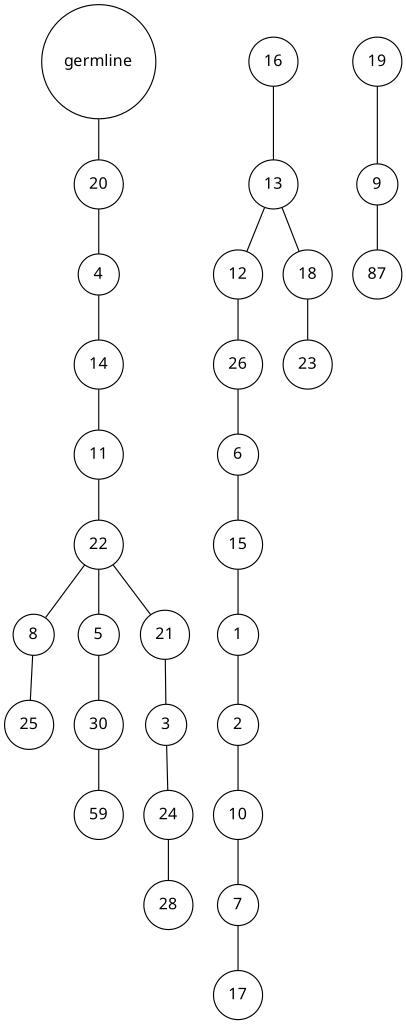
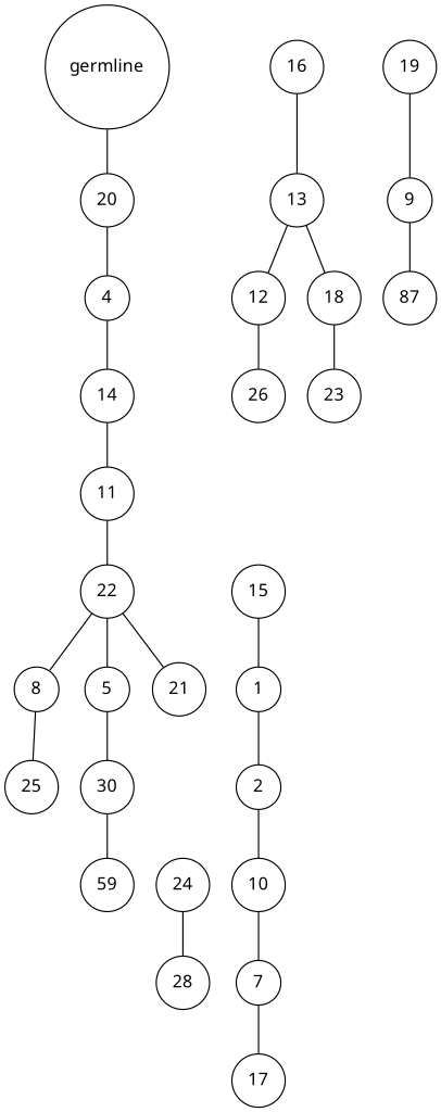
  graph {
    fontname="Noto Sans"
    rankdir=UD
    splines=line
    node [fontname="Noto Sans" shape=circle]
    edge [fontname="Noto Sans"]
    n1 [label=germline]
    n2 [label=20]
    n3 [label=4]
    n4 [label=14]
    n5 [label=11]
    n6 [label=22]
    n7 [label=8]
    n8 [label=5]
    n9 [label=21]
    n10 [label=25]
    n11 [label=30]
-   n12 [label=3]
    n13 [label=16]
    n14 [label=13]
    n15 [label=12]
    n16 [label=18]
    n17 [label=26]
    n18 [label=23]
-   n19 [label=6]
    n20 [label=15]
    n21 [label=1]
    n22 [label=2]
    n23 [label=10]
    n24 [label=7]
    n25 [label=17]
    n26 [label=19]
    n27 [label=9]
    n28 [label=87]
    n29 [label=59]
    n30 [label=24]
    n31 [label=28]
    n1 -- n2
    n2 -- n3
    n3 -- n4
    n4 -- n5
    n5 -- n6
    n6 -- n7
    n6 -- n8
    n6 -- n9
    n7 -- n10
    n8 -- n11
-   n9 -- n12
    n11 -- n29
-   n12 -- n30
    n13 -- n14
    n14 -- n15
    n14 -- n16
    n15 -- n17
    n16 -- n18
-   n17 -- n19
-   n19 -- n20
    n20 -- n21
    n21 -- n22
    n22 -- n23
    n23 -- n24
    n24 -- n25
    n26 -- n27
    n27 -- n28
    n30 -- n31
  }
